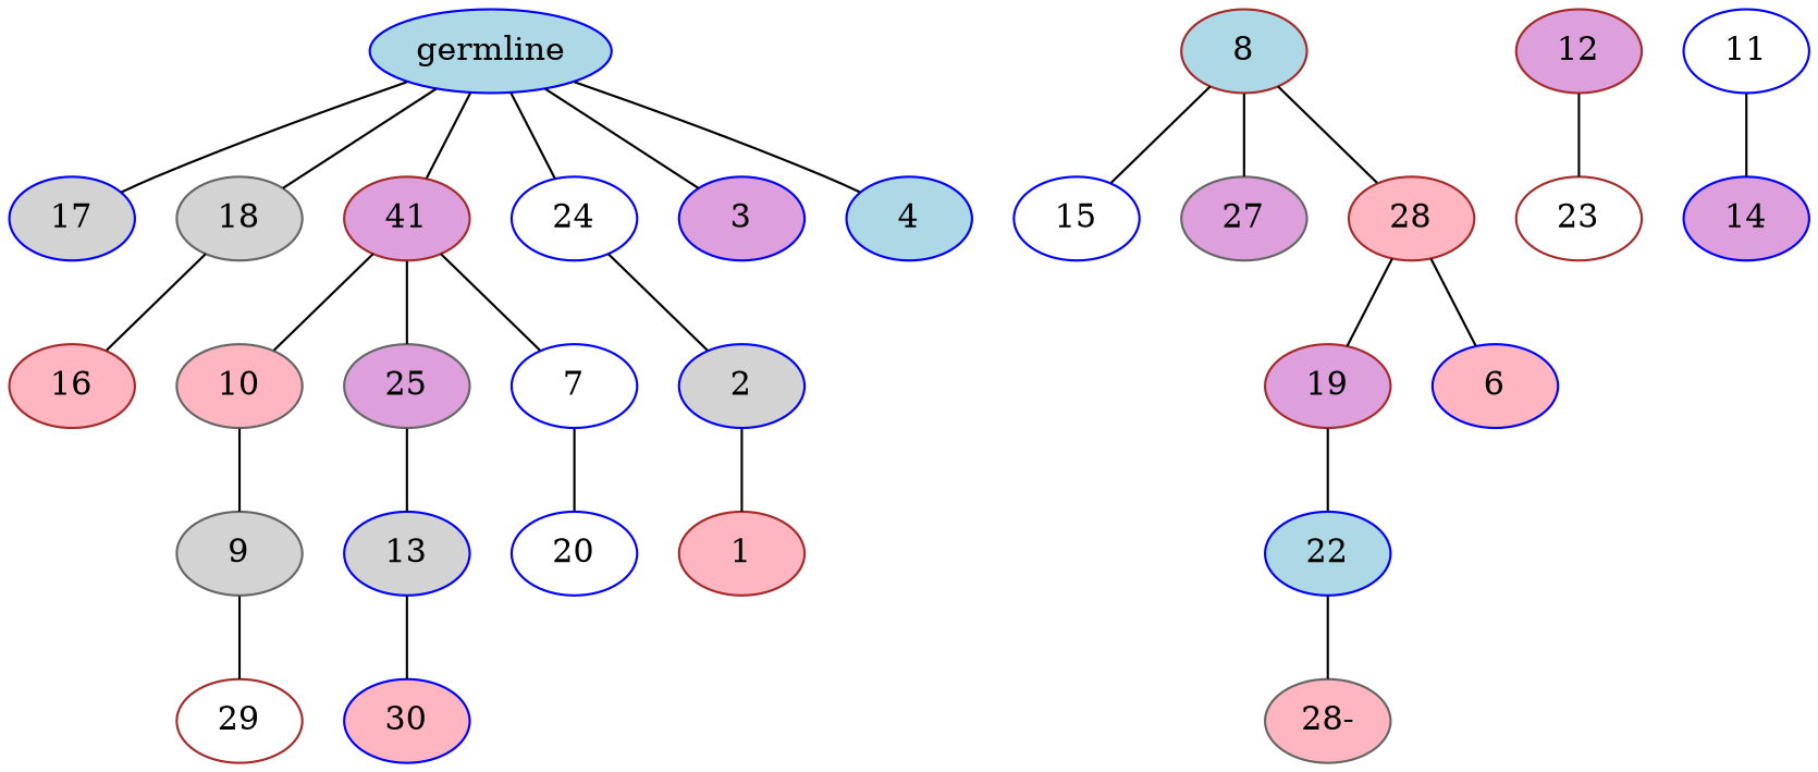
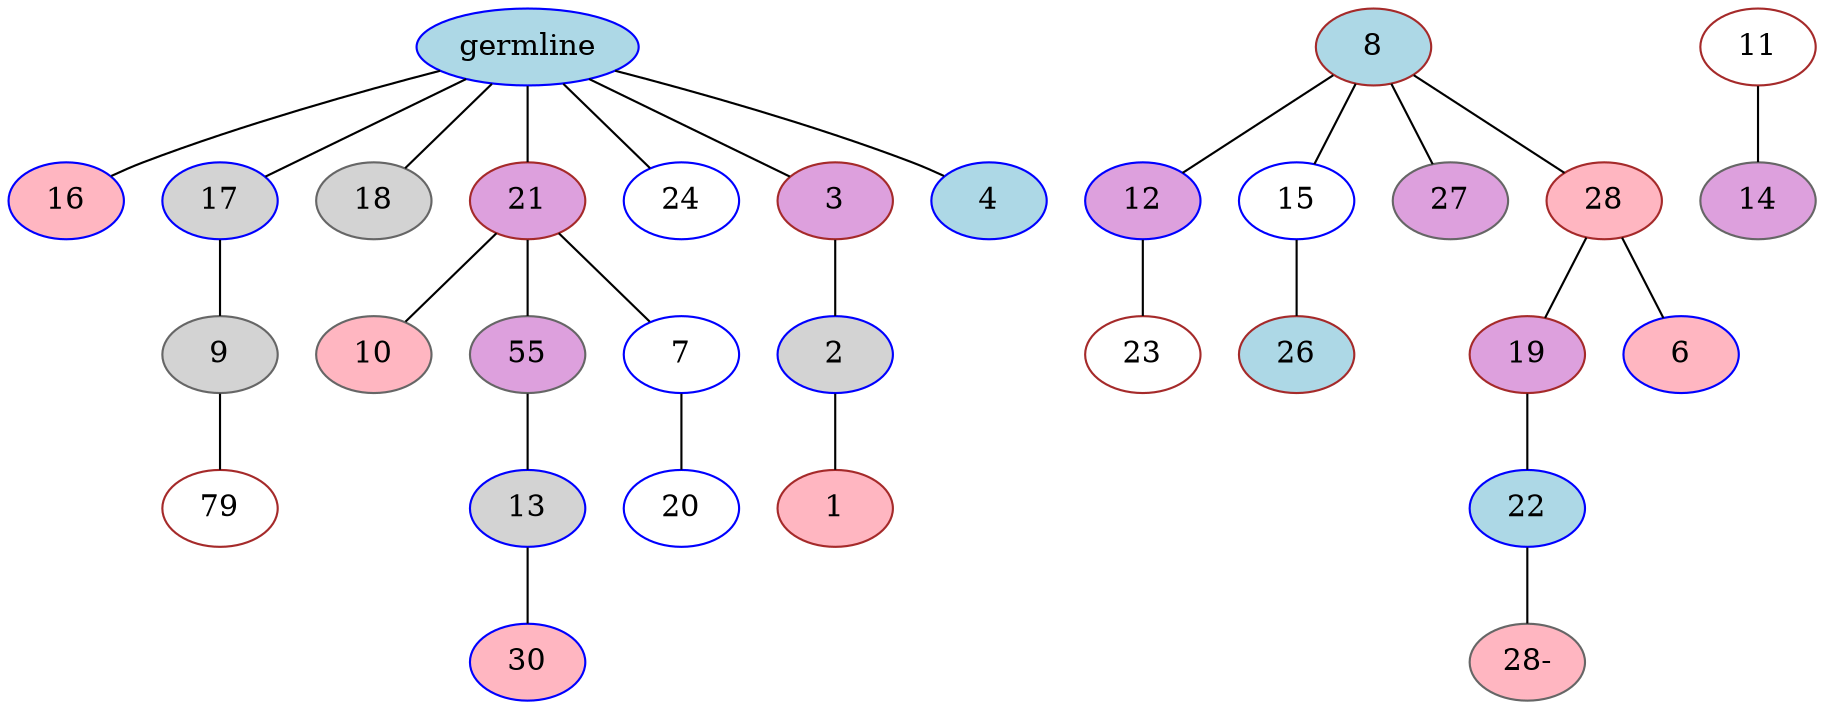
  graph {
    node [color=blue fillcolor=lightpink style=filled]
    n1 [fillcolor=lightblue label=germline]
-   n2 [color=brown label=16]
+   n2 [label=16]
    n3 [fillcolor=lightgrey label=17]
    n4 [color=gray40 fillcolor=lightgrey label=18]
-   n5 [color=brown fillcolor=plum label=41]
+   n5 [color=brown fillcolor=plum label=21]
    n6 [fillcolor=white label=24]
-   n7 [fillcolor=plum label=3]
+   n7 [color=brown fillcolor=plum label=3]
    n8 [fillcolor=lightblue label=4]
    n9 [color=gray40 label=10]
-   n10 [color=gray40 fillcolor=plum label=25]
+   n10 [color=gray40 fillcolor=plum label=55]
    n11 [fillcolor=white label=7]
    n12 [fillcolor=lightgrey label=2]
    n13 [color=brown fillcolor=lightblue label=8]
-   n14 [color=brown fillcolor=plum label=12]
+   n14 [fillcolor=plum label=12]
    n15 [fillcolor=white label=15]
    n16 [color=gray40 fillcolor=plum label=27]
    n17 [color=brown label=28]
    n18 [color=gray40 fillcolor=lightgrey label=9]
    n19 [fillcolor=lightgrey label=13]
    n20 [fillcolor=white label=20]
-   n21 [color=brown fillcolor=white label=29]
+   n21 [color=brown fillcolor=white label=79]
    n22 [label=30]
    n23 [color=brown label=1]
-   n24 [fillcolor=white label=11]
-   n25 [fillcolor=plum label=14]
+   n24 [color=brown fillcolor=white label=11]
+   n25 [color=gray40 fillcolor=plum label=14]
    n26 [color=brown fillcolor=white label=23]
+   n27 [color=brown fillcolor=lightblue label=26]
    n28 [color=brown fillcolor=plum label=19]
    n29 [label=6]
    n30 [fillcolor=lightblue label=22]
    n31 [color=gray40 label="28-"]
-   n4 -- n2
+   n1 -- n2
    n1 -- n3
    n1 -- n4
    n1 -- n5
    n1 -- n6
    n1 -- n7
    n1 -- n8
    n5 -- n9
    n5 -- n10
    n5 -- n11
-   n6 -- n12
-   n9 -- n18
+   n7 -- n12
+   n3 -- n18
    n10 -- n19
    n11 -- n20
    n12 -- n23
+   n13 -- n14
    n13 -- n15
    n13 -- n16
    n13 -- n17
    n14 -- n26
+   n15 -- n27
    n17 -- n28
    n17 -- n29
    n18 -- n21
    n19 -- n22
    n24 -- n25
    n28 -- n30
    n30 -- n31
  }
